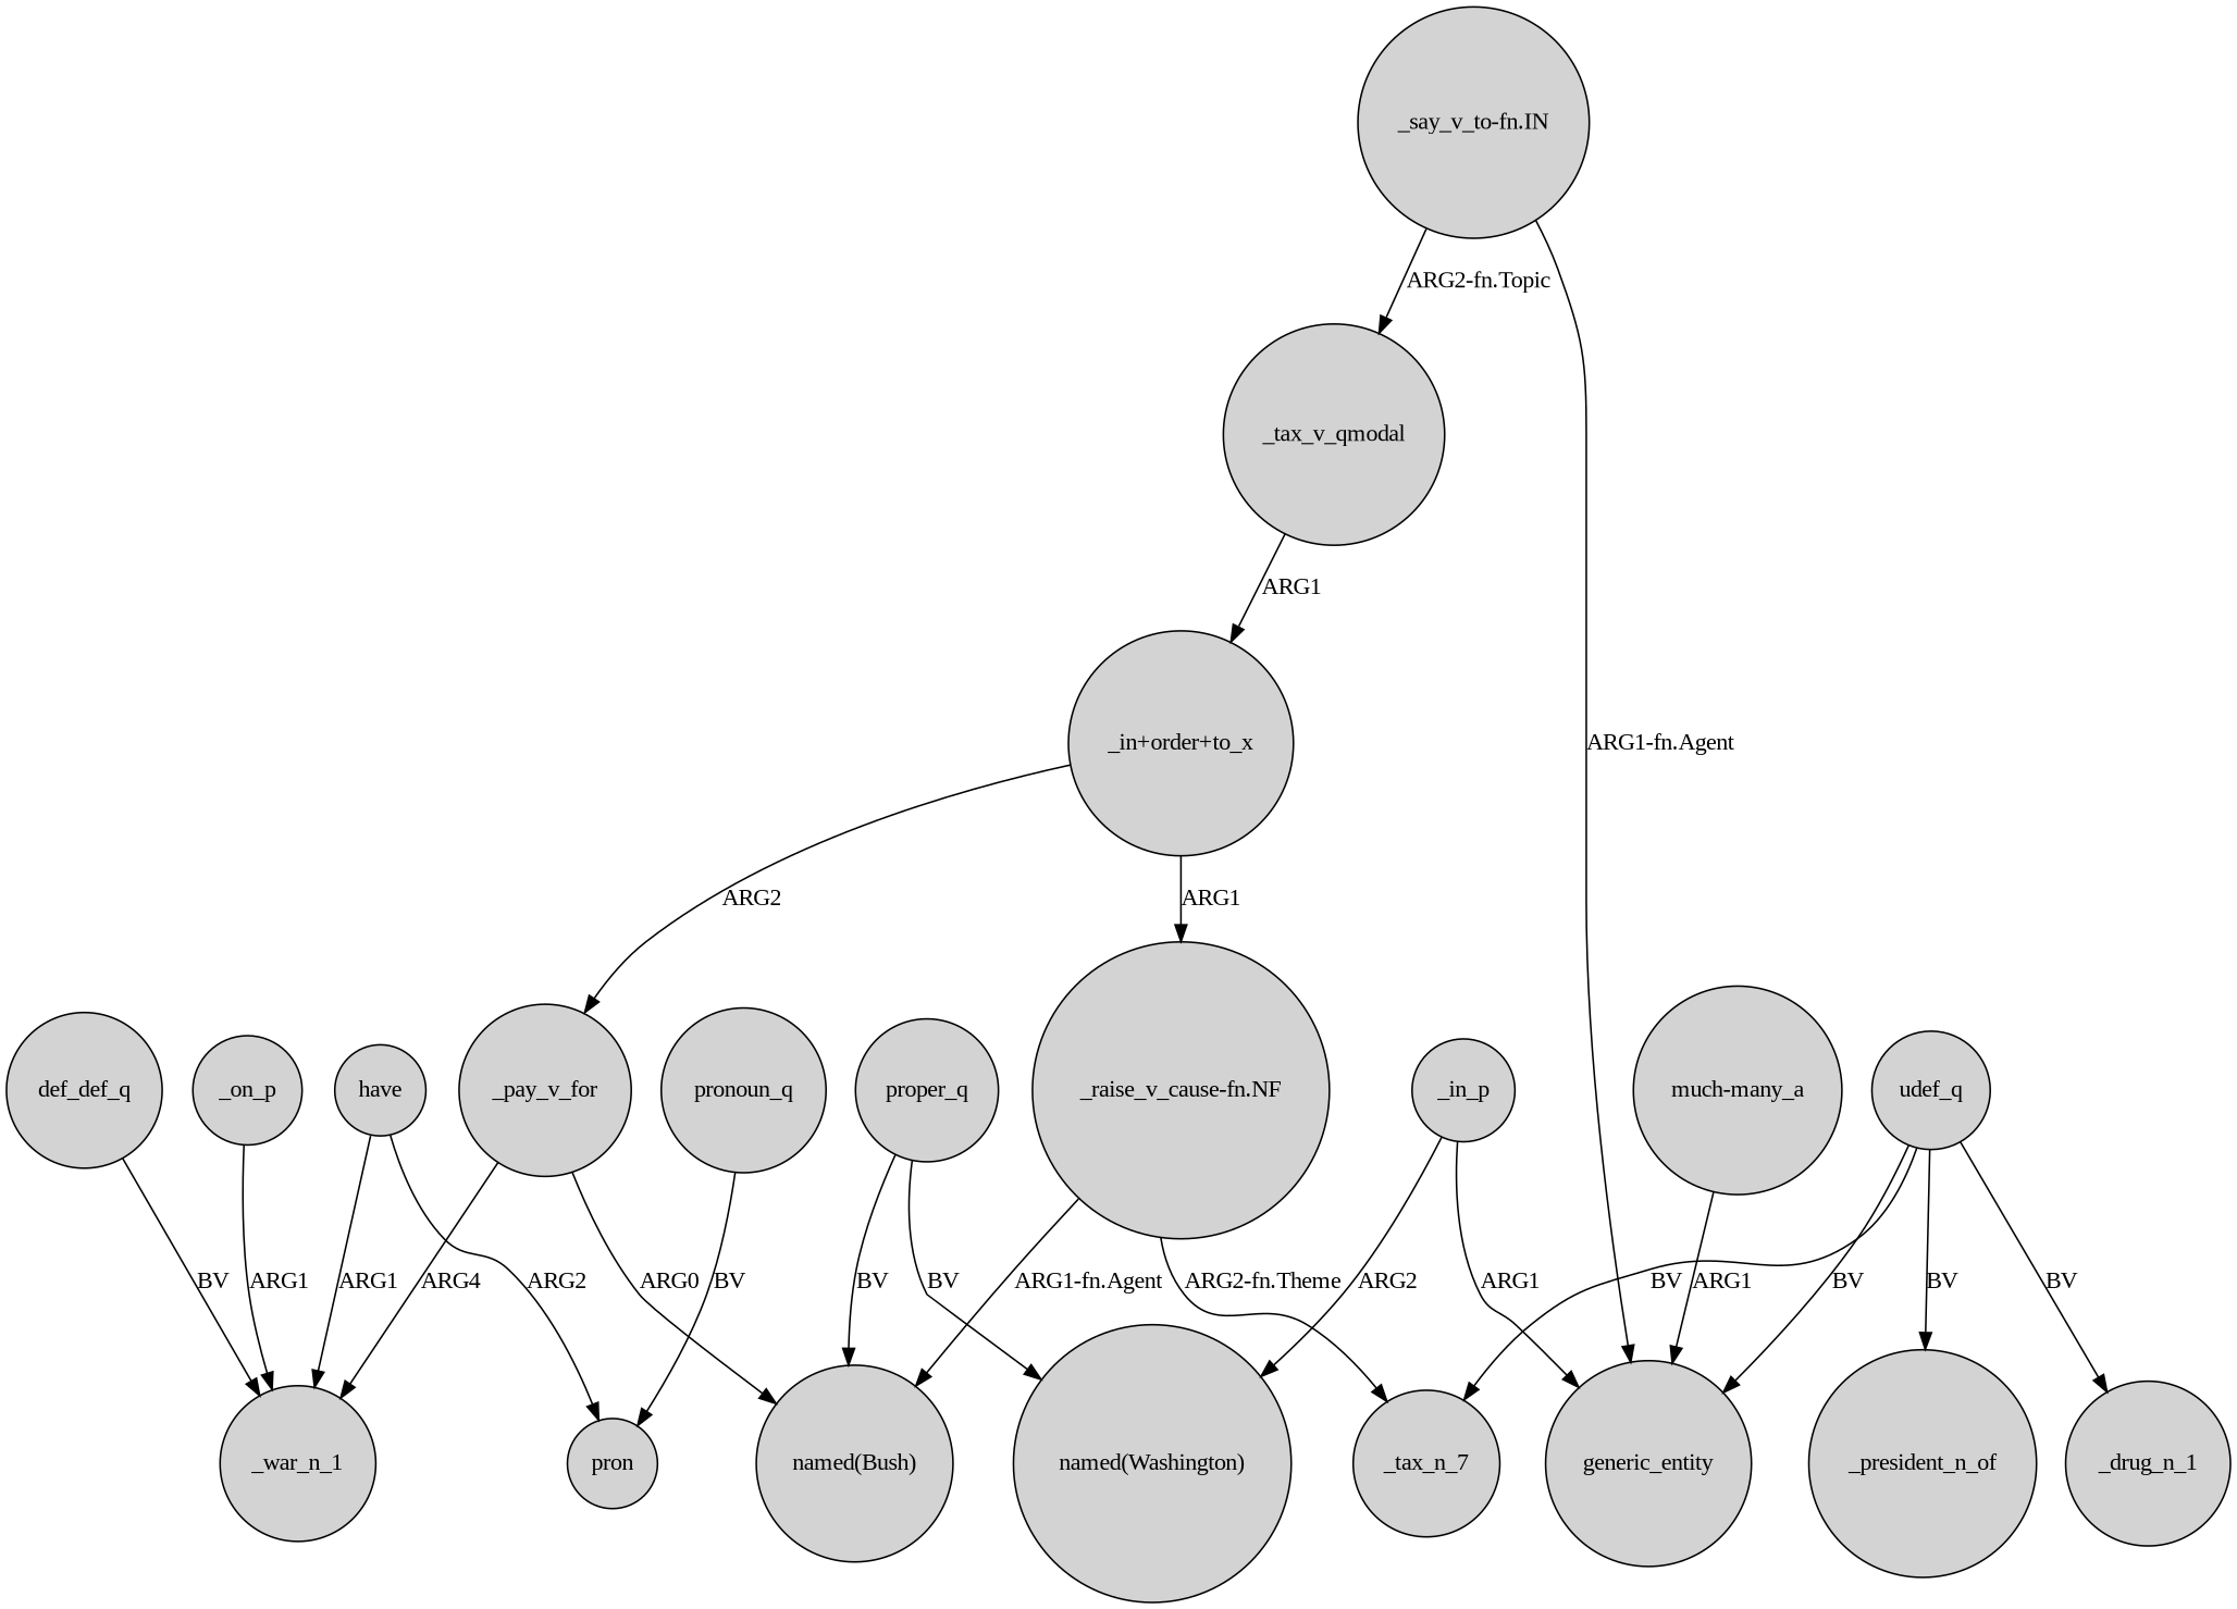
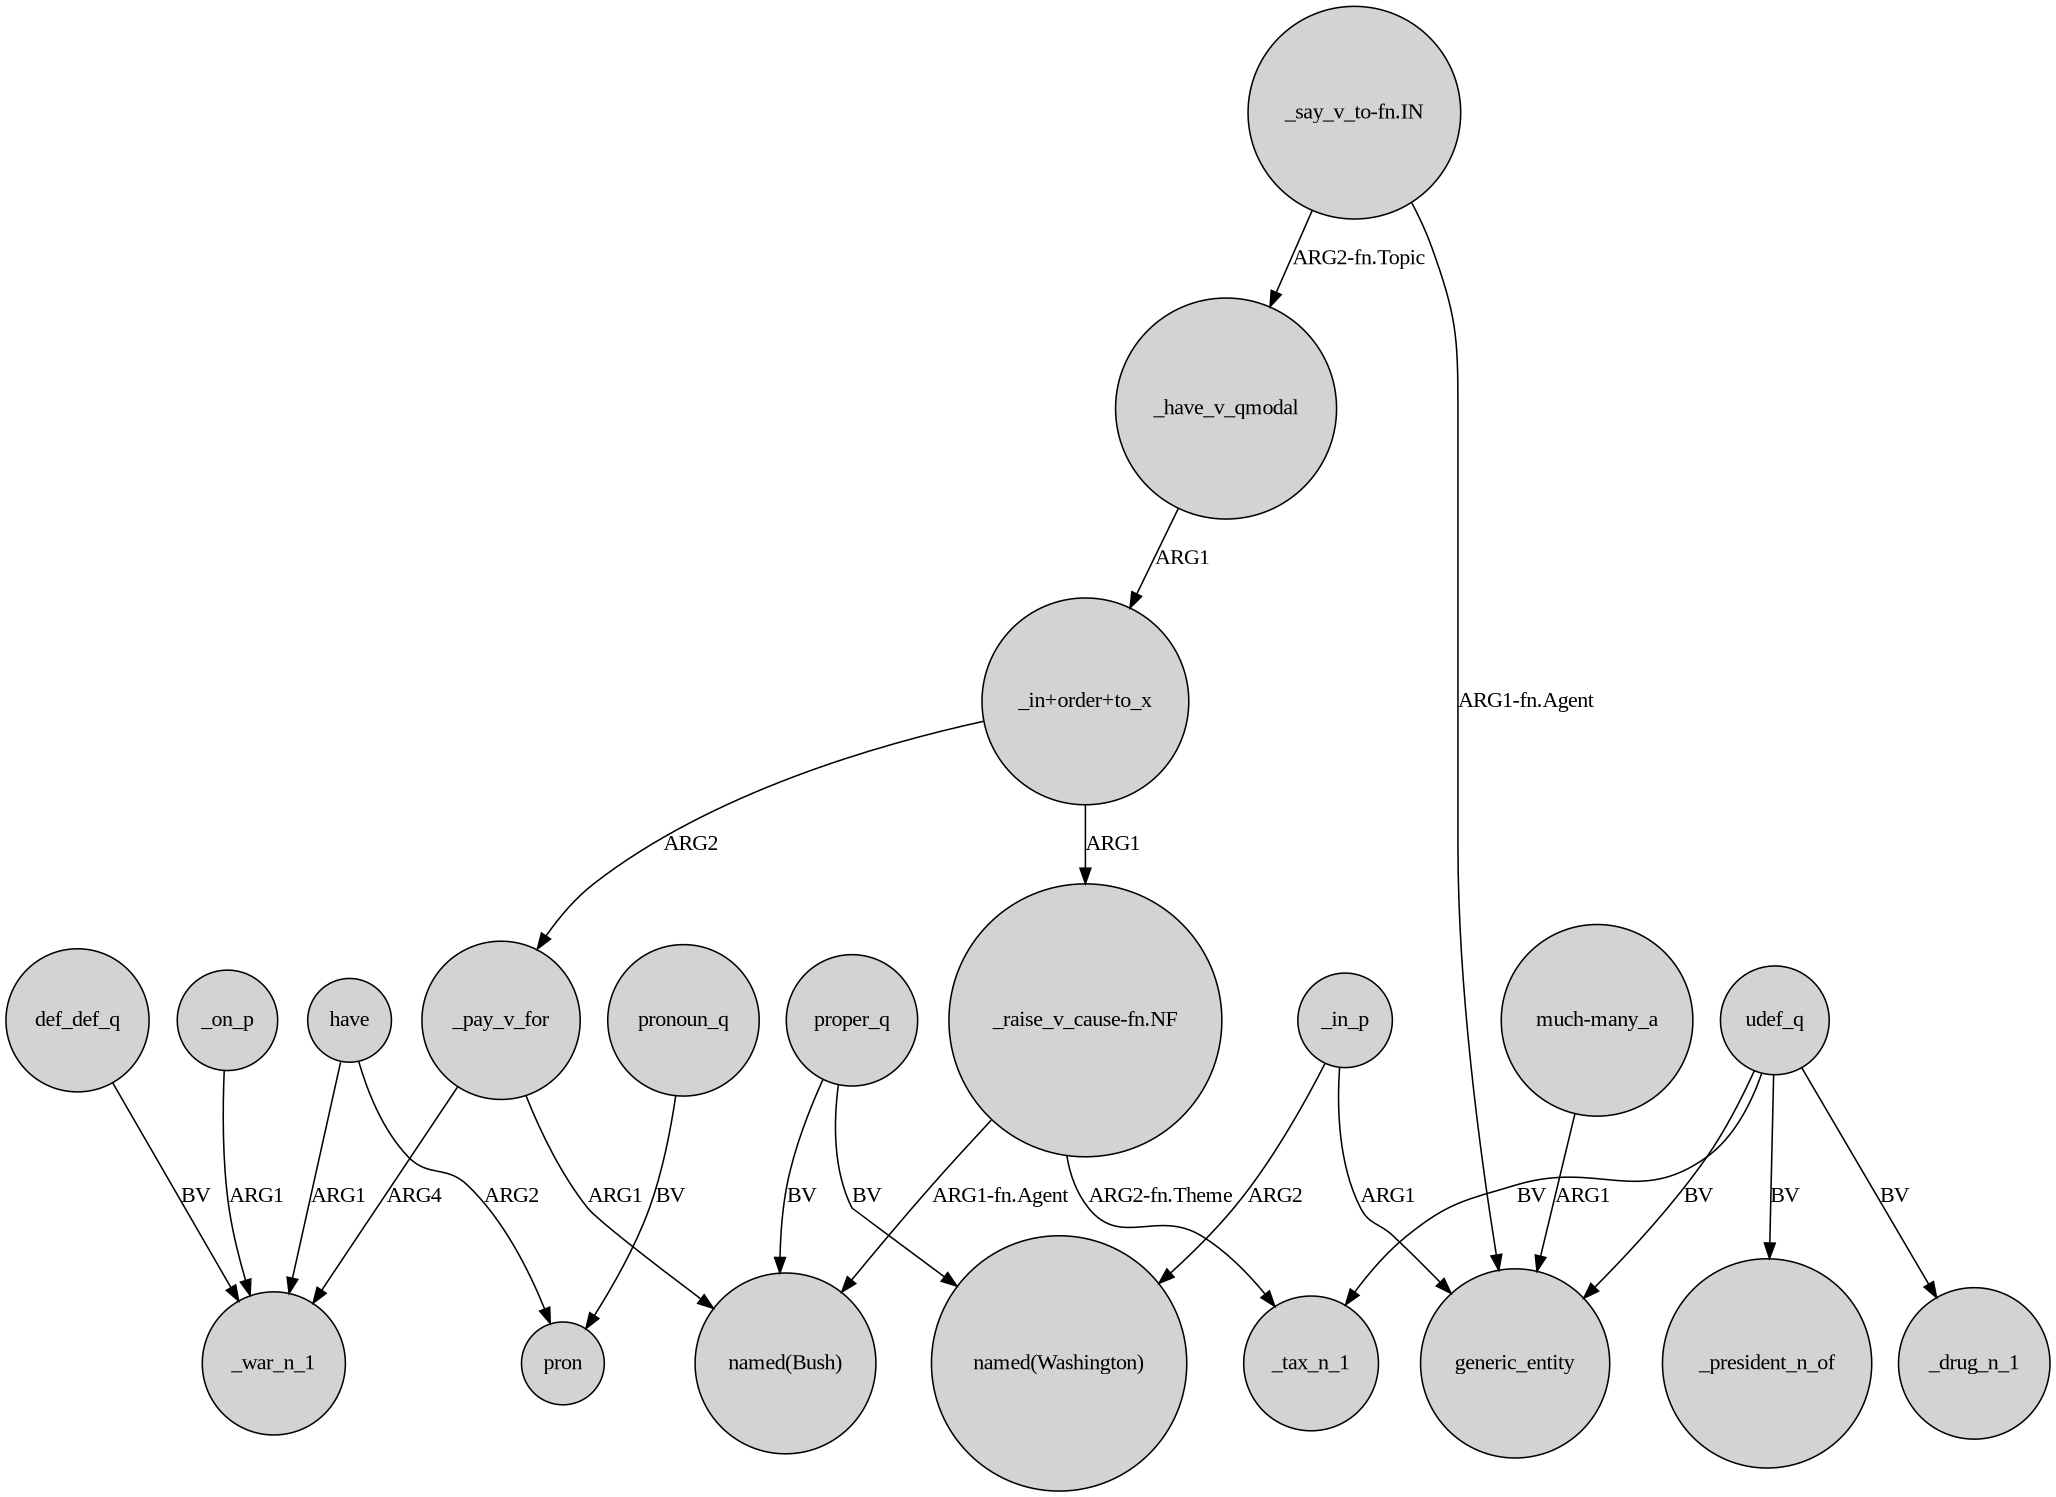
  digraph {
    fontname="Liberation Serif"
    node [fontname="Liberation Serif" shape=circle style=filled]
    edge [fontname="Liberation Serif"]
    n1 [label=def_def_q]
    _war_n_1
    "_say_v_to-fn.IN"
-   _have_v_qmodal [label=_tax_v_qmodal]
+   _have_v_qmodal
    generic_entity
    "_in+order+to_x"
    "_raise_v_cause-fn.NF"
    _pay_v_for
    udef_q
    _president_n_of
-   _tax_n_1 [label=_tax_n_7]
+   _tax_n_1
    _drug_n_1
    n13 [label=have]
    pron
    "named(Bush)"
    "much-many_a"
    _on_p
    proper_q
    "named(Washington)"
    pronoun_q
    _in_p
    n1 -> _war_n_1 [label=BV]
    "_say_v_to-fn.IN" -> _have_v_qmodal [label="ARG2-fn.Topic"]
    "_say_v_to-fn.IN" -> generic_entity [label="ARG1-fn.Agent"]
    _have_v_qmodal -> "_in+order+to_x" [label=ARG1]
    "_in+order+to_x" -> "_raise_v_cause-fn.NF" [label=ARG1]
    "_in+order+to_x" -> _pay_v_for [label=ARG2]
    "_raise_v_cause-fn.NF" -> _tax_n_1 [label="ARG2-fn.Theme"]
    "_raise_v_cause-fn.NF" -> "named(Bush)" [label="ARG1-fn.Agent"]
    _pay_v_for -> _war_n_1 [label=ARG4]
-   _pay_v_for -> "named(Bush)" [label=ARG0]
+   _pay_v_for -> "named(Bush)" [label=ARG1]
    udef_q -> generic_entity [label=BV]
    udef_q -> _president_n_of [label=BV]
    udef_q -> _tax_n_1 [label=BV]
    udef_q -> _drug_n_1 [label=BV]
    n13 -> _war_n_1 [label=ARG1]
    n13 -> pron [label=ARG2]
    "much-many_a" -> generic_entity [label=ARG1]
    _on_p -> _war_n_1 [label=ARG1]
    proper_q -> "named(Bush)" [label=BV]
    proper_q -> "named(Washington)" [label=BV]
    pronoun_q -> pron [label=BV]
    _in_p -> generic_entity [label=ARG1]
    _in_p -> "named(Washington)" [label=ARG2]
  }
